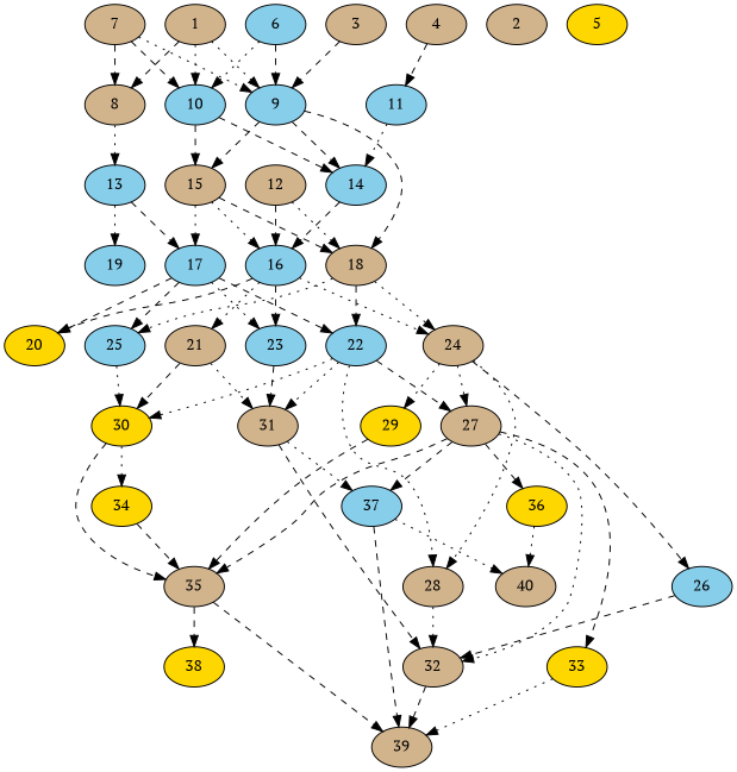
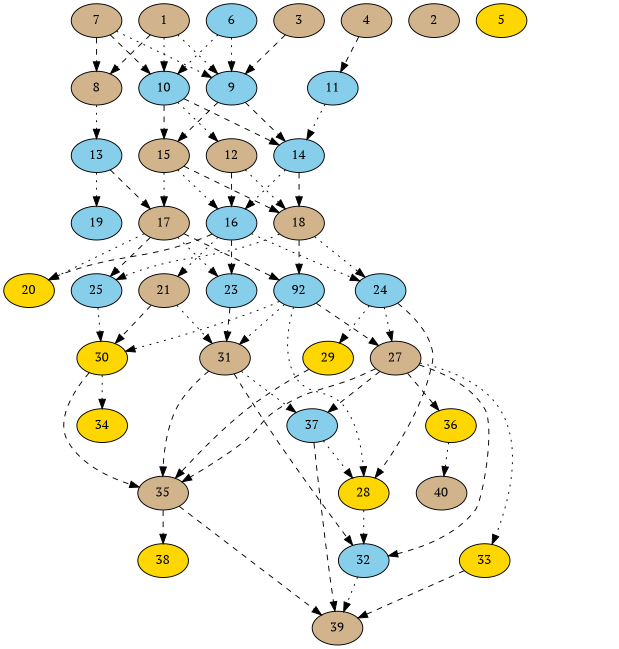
  digraph {
    fontname="PT Serif"
    node [alpha=0.02 fillcolor=tan fontname="PT Serif" style=filled]
    edge [fontname="PT Serif" style=dashed]
    1 [alpha=0.14 expect_size=39616512]
    8 [expect_size=49506304]
    9 [expect_size=5634048 fillcolor=skyblue]
    10 [alpha=0.13 expect_size=33147904 fillcolor=skyblue]
    13 [expect_size=33807360 fillcolor=skyblue]
    14 [expect_size=22129664 fillcolor=skyblue]
    15 [alpha=0.16 expect_size=43462656]
    12 [alpha=0.08 expect_size=22809600]
-   17 [alpha=0.14 expect_size=26165248 fillcolor=skyblue]
+   17 [alpha=0.14 expect_size=26165248]
    19 [alpha=0.09 expect_size=37153792 fillcolor=skyblue]
    16 [expect_size=20405248 fillcolor=skyblue]
    18 [alpha=0.00 expect_size=33037312]
    2 [alpha=0.05 expect_size=50357248]
    3 [alpha=0.15 expect_size=21629952]
    4 [alpha=0.09 expect_size=26171392]
    11 [alpha=0.05 expect_size=37190656 fillcolor=skyblue]
    5 [alpha=0.10 expect_size=33293312 fillcolor=gold]
    6 [expect_size=28220416 fillcolor=skyblue]
    7 [alpha=0.03 expect_size=19758080]
    20 [alpha=0.10 expect_size=42509312 fillcolor=gold]
    23 [alpha=0.03 expect_size=9696256 fillcolor=skyblue]
-   22 [alpha=0.01 expect_size=38938624 fillcolor=skyblue]
+   22 [alpha=0.01 expect_size=38938624 fillcolor=skyblue label=92]
    25 [alpha=0.17 expect_size=19139584 fillcolor=skyblue]
    21 [alpha=0.06 expect_size=26084352]
-   24 [alpha=0.14 expect_size=13343744]
+   24 [alpha=0.14 expect_size=13343744 fillcolor=skyblue]
    30 [alpha=0.13 expect_size=23057408 fillcolor=gold]
    31 [alpha=0.17 expect_size=46877696]
    27 [alpha=0.09 expect_size=15511552]
-   28 [alpha=0.06 expect_size=49362944]
-   26 [alpha=0.10 expect_size=9759744 fillcolor=skyblue]
+   28 [alpha=0.06 expect_size=49362944 fillcolor=gold]
    29 [alpha=0.04 expect_size=49922048 fillcolor=gold]
    35 [alpha=0.05 expect_size=12318720]
    34 [alpha=0.19 expect_size=25446400 fillcolor=gold]
-   32 [alpha=0.07 expect_size=14198784]
+   32 [alpha=0.07 expect_size=14198784 fillcolor=skyblue]
    37 [alpha=0.19 expect_size=29431808 fillcolor=skyblue]
    33 [alpha=0.10 expect_size=17320960 fillcolor=gold]
    36 [alpha=0.18 expect_size=5987328 fillcolor=gold]
    39 [alpha=0.19 expect_size=17529856]
    38 [alpha=0.12 expect_size=49981440 fillcolor=gold]
    40 [alpha=0.01 expect_size=26838016]
    1 -> 8
    1 -> 9 [style=dotted]
    1 -> 10 [style=dotted]
    8 -> 13 [style=dotted]
    9 -> 14
    9 -> 15
    10 -> 14
    10 -> 15
+   10 -> 12 [style=dotted]
    13 -> 17
    13 -> 19 [style=dotted]
-   14 -> 16
-   9 -> 18
+   14 -> 16 [style=dotted]
+   14 -> 18
    15 -> 17 [style=dotted]
    15 -> 16 [style=dotted]
    15 -> 18
    12 -> 16
    12 -> 18 [style=dotted]
-   17 -> 20
+   17 -> 20 [style=dotted]
    17 -> 23 [style=dotted]
    17 -> 22
    17 -> 25
    16 -> 20
    16 -> 23
    16 -> 21 [style=dotted]
    16 -> 24 [style=dotted]
    18 -> 22
    18 -> 25 [style=dotted]
    18 -> 24 [style=dotted]
    3 -> 9
    4 -> 11
    11 -> 14 [style=dotted]
-   6 -> 9
+   6 -> 9 [style=dotted]
    6 -> 10 [style=dotted]
    7 -> 8
    7 -> 9 [style=dotted]
    7 -> 10
    23 -> 31
    22 -> 30 [style=dotted]
    22 -> 31 [style=dotted]
    22 -> 27
    22 -> 28 [style=dotted]
    25 -> 30 [style=dotted]
    21 -> 30
    21 -> 31 [style=dotted]
    24 -> 27 [style=dotted]
-   24 -> 28 [style=dotted]
-   24 -> 26
+   24 -> 28
    24 -> 29 [style=dotted]
    30 -> 35
    30 -> 34 [style=dotted]
-   34 -> 35
+   31 -> 35
    31 -> 32
    31 -> 37 [style=dotted]
    27 -> 35
-   27 -> 32 [style=dotted]
+   27 -> 32
    27 -> 37
-   27 -> 33
+   27 -> 33 [style=dotted]
    27 -> 36
    28 -> 32 [style=dotted]
-   26 -> 32
    29 -> 35
    35 -> 39
    35 -> 38
-   32 -> 39
+   32 -> 39 [style=dotted]
    37 -> 39
-   37 -> 40 [style=dotted]
-   33 -> 39 [style=dotted]
+   37 -> 28 [style=dotted]
+   33 -> 39
    36 -> 40 [style=dotted]
  }
